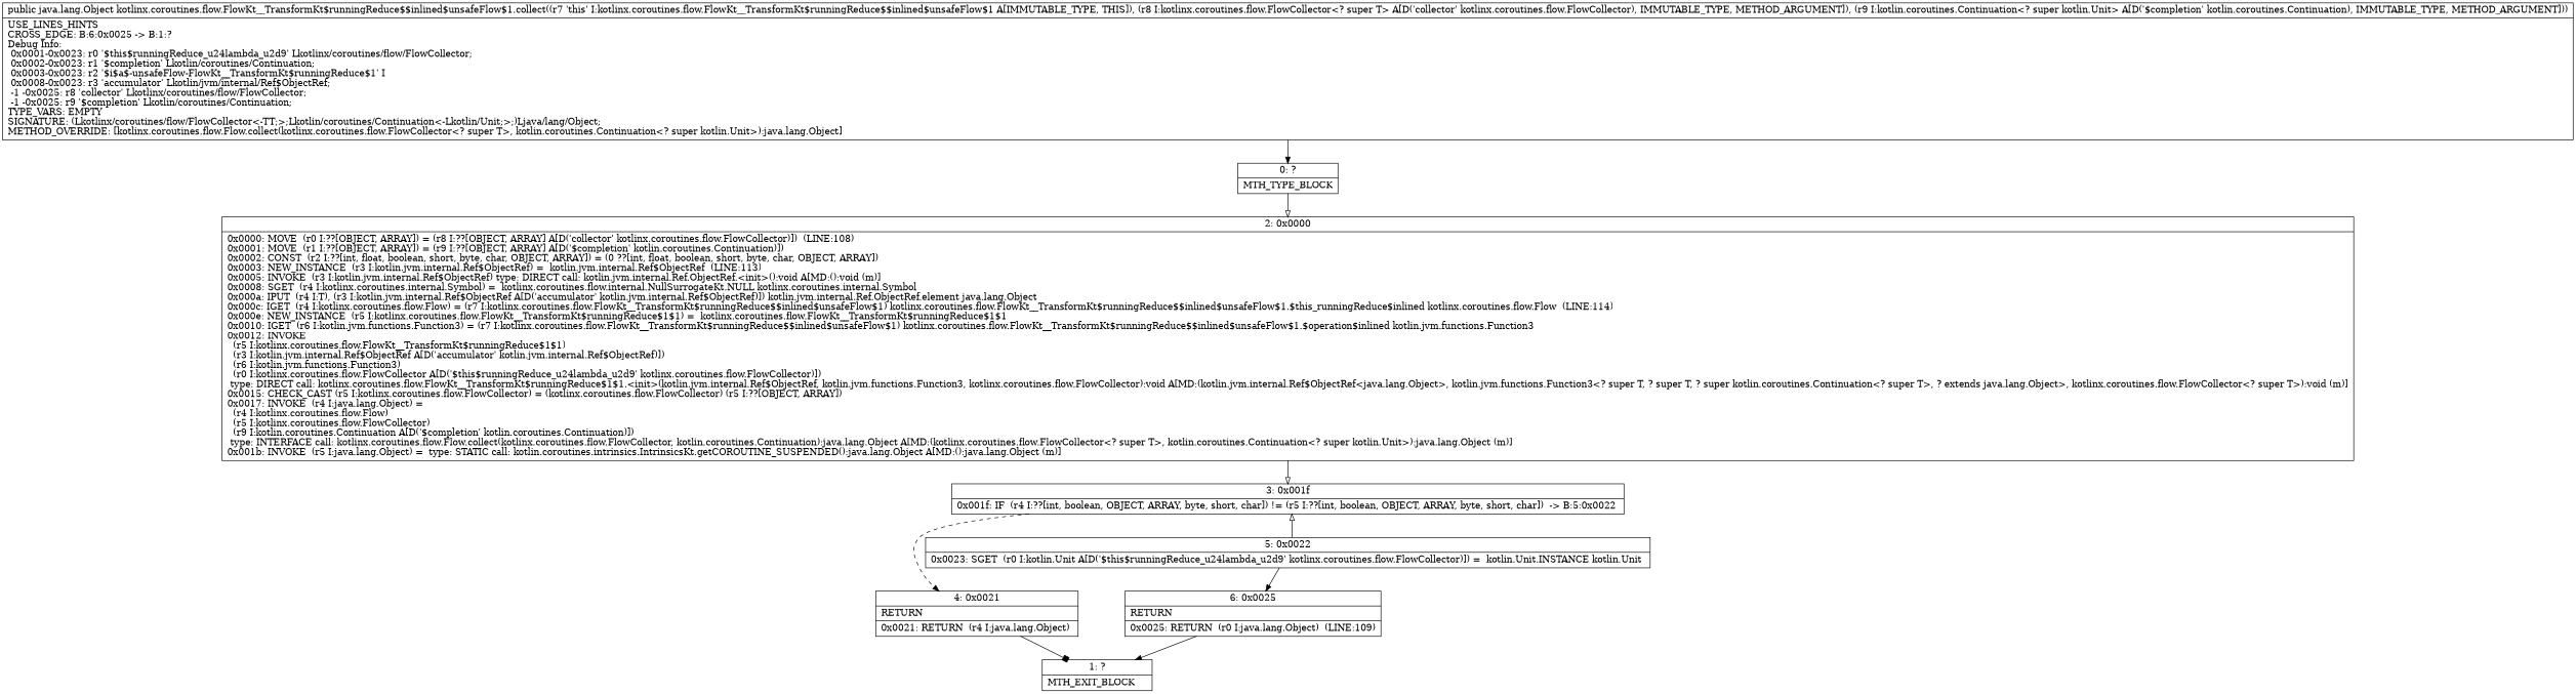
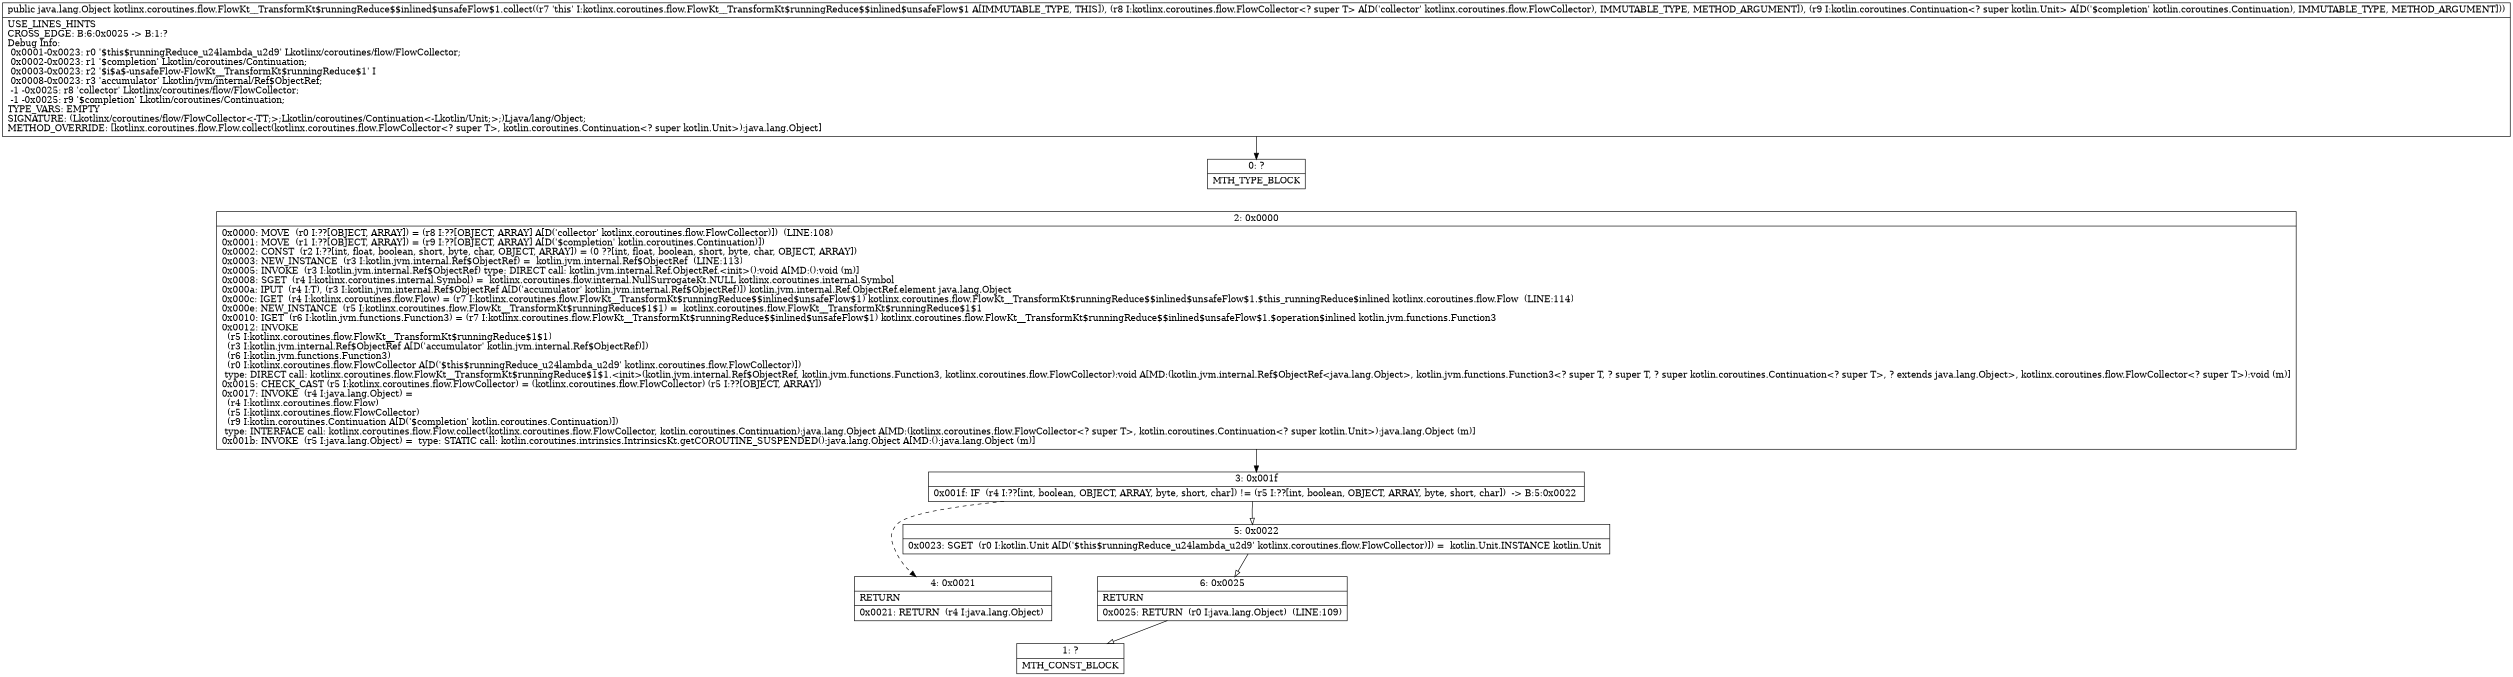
  digraph {
    node [shape=record]
    edge [arrowhead=normal]
    n1 [label="{0\:\ ?|MTH_TYPE_BLOCK\l}"]
    n2 [label="{2\:\ 0x0000|0x0000: MOVE  (r0 I:??[OBJECT, ARRAY]) = (r8 I:??[OBJECT, ARRAY] A[D('collector' kotlinx.coroutines.flow.FlowCollector)])  (LINE:108)\l0x0001: MOVE  (r1 I:??[OBJECT, ARRAY]) = (r9 I:??[OBJECT, ARRAY] A[D('$completion' kotlin.coroutines.Continuation)]) \l0x0002: CONST  (r2 I:??[int, float, boolean, short, byte, char, OBJECT, ARRAY]) = (0 ??[int, float, boolean, short, byte, char, OBJECT, ARRAY]) \l0x0003: NEW_INSTANCE  (r3 I:kotlin.jvm.internal.Ref$ObjectRef) =  kotlin.jvm.internal.Ref$ObjectRef  (LINE:113)\l0x0005: INVOKE  (r3 I:kotlin.jvm.internal.Ref$ObjectRef) type: DIRECT call: kotlin.jvm.internal.Ref.ObjectRef.\<init\>():void A[MD:():void (m)]\l0x0008: SGET  (r4 I:kotlinx.coroutines.internal.Symbol) =  kotlinx.coroutines.flow.internal.NullSurrogateKt.NULL kotlinx.coroutines.internal.Symbol \l0x000a: IPUT  (r4 I:T), (r3 I:kotlin.jvm.internal.Ref$ObjectRef A[D('accumulator' kotlin.jvm.internal.Ref$ObjectRef)]) kotlin.jvm.internal.Ref.ObjectRef.element java.lang.Object \l0x000c: IGET  (r4 I:kotlinx.coroutines.flow.Flow) = (r7 I:kotlinx.coroutines.flow.FlowKt__TransformKt$runningReduce$$inlined$unsafeFlow$1) kotlinx.coroutines.flow.FlowKt__TransformKt$runningReduce$$inlined$unsafeFlow$1.$this_runningReduce$inlined kotlinx.coroutines.flow.Flow  (LINE:114)\l0x000e: NEW_INSTANCE  (r5 I:kotlinx.coroutines.flow.FlowKt__TransformKt$runningReduce$1$1) =  kotlinx.coroutines.flow.FlowKt__TransformKt$runningReduce$1$1 \l0x0010: IGET  (r6 I:kotlin.jvm.functions.Function3) = (r7 I:kotlinx.coroutines.flow.FlowKt__TransformKt$runningReduce$$inlined$unsafeFlow$1) kotlinx.coroutines.flow.FlowKt__TransformKt$runningReduce$$inlined$unsafeFlow$1.$operation$inlined kotlin.jvm.functions.Function3 \l0x0012: INVOKE  \l  (r5 I:kotlinx.coroutines.flow.FlowKt__TransformKt$runningReduce$1$1)\l  (r3 I:kotlin.jvm.internal.Ref$ObjectRef A[D('accumulator' kotlin.jvm.internal.Ref$ObjectRef)])\l  (r6 I:kotlin.jvm.functions.Function3)\l  (r0 I:kotlinx.coroutines.flow.FlowCollector A[D('$this$runningReduce_u24lambda_u2d9' kotlinx.coroutines.flow.FlowCollector)])\l type: DIRECT call: kotlinx.coroutines.flow.FlowKt__TransformKt$runningReduce$1$1.\<init\>(kotlin.jvm.internal.Ref$ObjectRef, kotlin.jvm.functions.Function3, kotlinx.coroutines.flow.FlowCollector):void A[MD:(kotlin.jvm.internal.Ref$ObjectRef\<java.lang.Object\>, kotlin.jvm.functions.Function3\<? super T, ? super T, ? super kotlin.coroutines.Continuation\<? super T\>, ? extends java.lang.Object\>, kotlinx.coroutines.flow.FlowCollector\<? super T\>):void (m)]\l0x0015: CHECK_CAST (r5 I:kotlinx.coroutines.flow.FlowCollector) = (kotlinx.coroutines.flow.FlowCollector) (r5 I:??[OBJECT, ARRAY]) \l0x0017: INVOKE  (r4 I:java.lang.Object) = \l  (r4 I:kotlinx.coroutines.flow.Flow)\l  (r5 I:kotlinx.coroutines.flow.FlowCollector)\l  (r9 I:kotlin.coroutines.Continuation A[D('$completion' kotlin.coroutines.Continuation)])\l type: INTERFACE call: kotlinx.coroutines.flow.Flow.collect(kotlinx.coroutines.flow.FlowCollector, kotlin.coroutines.Continuation):java.lang.Object A[MD:(kotlinx.coroutines.flow.FlowCollector\<? super T\>, kotlin.coroutines.Continuation\<? super kotlin.Unit\>):java.lang.Object (m)]\l0x001b: INVOKE  (r5 I:java.lang.Object) =  type: STATIC call: kotlin.coroutines.intrinsics.IntrinsicsKt.getCOROUTINE_SUSPENDED():java.lang.Object A[MD:():java.lang.Object (m)]\l}"]
    n3 [label="{3\:\ 0x001f|0x001f: IF  (r4 I:??[int, boolean, OBJECT, ARRAY, byte, short, char]) != (r5 I:??[int, boolean, OBJECT, ARRAY, byte, short, char])  \-\> B:5:0x0022 \l}"]
    n4 [label="{4\:\ 0x0021|RETURN\l|0x0021: RETURN  (r4 I:java.lang.Object) \l}"]
    n5 [label="{5\:\ 0x0022|0x0023: SGET  (r0 I:kotlin.Unit A[D('$this$runningReduce_u24lambda_u2d9' kotlinx.coroutines.flow.FlowCollector)]) =  kotlin.Unit.INSTANCE kotlin.Unit \l}"]
-   n6 [label="{1\:\ ?|MTH_EXIT_BLOCK\l}"]
+   n6 [label="{1\:\ ?|MTH_CONST_BLOCK\l}"]
    n7 [label="{6\:\ 0x0025|RETURN\l|0x0025: RETURN  (r0 I:java.lang.Object)  (LINE:109)\l}"]
    n8 [label="{public java.lang.Object kotlinx.coroutines.flow.FlowKt__TransformKt$runningReduce$$inlined$unsafeFlow$1.collect((r7 'this' I:kotlinx.coroutines.flow.FlowKt__TransformKt$runningReduce$$inlined$unsafeFlow$1 A[IMMUTABLE_TYPE, THIS]), (r8 I:kotlinx.coroutines.flow.FlowCollector\<? super T\> A[D('collector' kotlinx.coroutines.flow.FlowCollector), IMMUTABLE_TYPE, METHOD_ARGUMENT]), (r9 I:kotlin.coroutines.Continuation\<? super kotlin.Unit\> A[D('$completion' kotlin.coroutines.Continuation), IMMUTABLE_TYPE, METHOD_ARGUMENT]))  | USE_LINES_HINTS\lCROSS_EDGE: B:6:0x0025 \-\> B:1:?\lDebug Info:\l  0x0001\-0x0023: r0 '$this$runningReduce_u24lambda_u2d9' Lkotlinx\/coroutines\/flow\/FlowCollector;\l  0x0002\-0x0023: r1 '$completion' Lkotlin\/coroutines\/Continuation;\l  0x0003\-0x0023: r2 '$i$a$\-unsafeFlow\-FlowKt__TransformKt$runningReduce$1' I\l  0x0008\-0x0023: r3 'accumulator' Lkotlin\/jvm\/internal\/Ref$ObjectRef;\l  \-1 \-0x0025: r8 'collector' Lkotlinx\/coroutines\/flow\/FlowCollector;\l  \-1 \-0x0025: r9 '$completion' Lkotlin\/coroutines\/Continuation;\lTYPE_VARS: EMPTY\lSIGNATURE: (Lkotlinx\/coroutines\/flow\/FlowCollector\<\-TT;\>;Lkotlin\/coroutines\/Continuation\<\-Lkotlin\/Unit;\>;)Ljava\/lang\/Object;\lMETHOD_OVERRIDE: [kotlinx.coroutines.flow.Flow.collect(kotlinx.coroutines.flow.FlowCollector\<? super T\>, kotlin.coroutines.Continuation\<? super kotlin.Unit\>):java.lang.Object]\l}"]
-   n1 -> n2 [arrowhead=onormal]
-   n2 -> n3 [arrowhead=onormal]
+   n2 -> n3
    n3 -> n4 [style=dashed]
-   n5 -> n3 [arrowhead=onormal]
-   n4 -> n6 [arrowhead=box]
-   n5 -> n7
-   n7 -> n6
+   n3 -> n5 [arrowhead=onormal]
+   n5 -> n7 [arrowhead=onormal]
+   n7 -> n6 [arrowhead=onormal]
    n8 -> n1
  }
